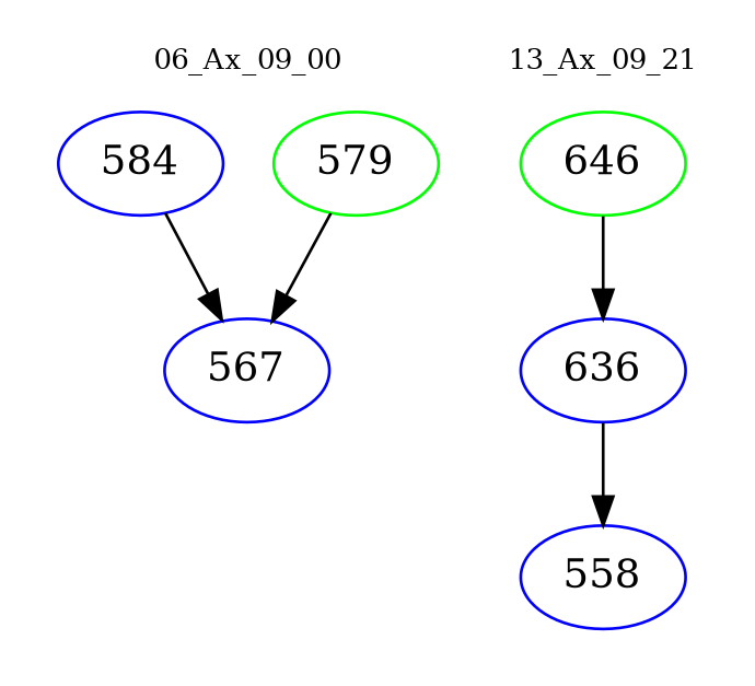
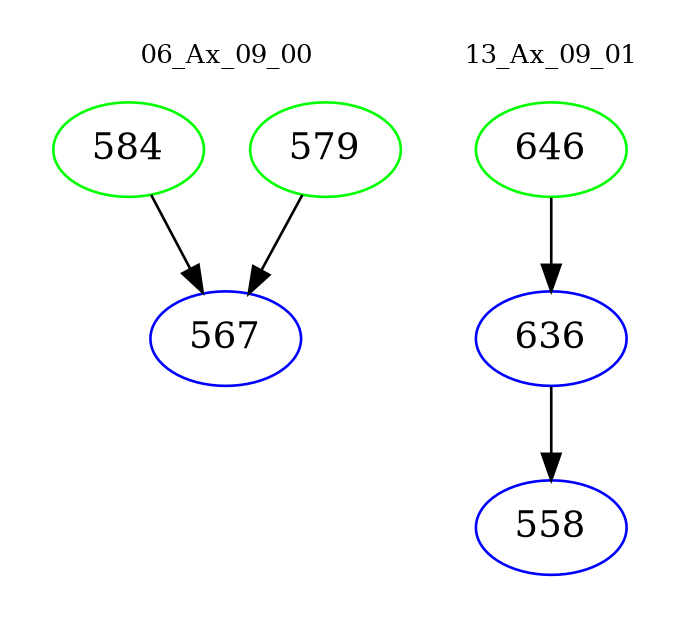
  digraph {
    node [color=blue]
    edge [color=black]
    n1 [color=green label=579]
    n2 [label=567]
-   n3 [label=584]
+   n3 [color=green label=584]
    n4 [color=green label=646]
    n5 [label=636]
    n6 [label=558]
    subgraph cluster_1 {
      color=white
      fontsize=10
      label="06_Ax_09_00"
      n1
      n2
      n3
    }
    subgraph cluster_2 {
      color=white
      fontsize=10
-     label="13_Ax_09_21"
+     label="13_Ax_09_01"
      n4
      n5
      n6
    }
    n1 -> n2
    n3 -> n2
    n4 -> n5
    n5 -> n6
  }
